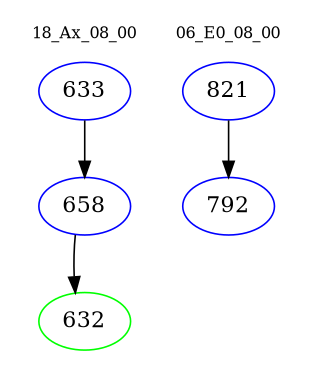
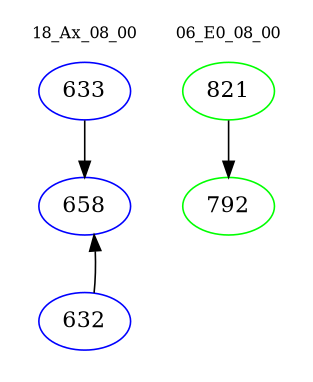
  digraph {
    node [color=blue]
    edge [color=black]
    n1 [label=633]
-   n2 [color=green label=632]
+   n2 [label=632]
    n3 [label=658]
-   n4 [label=821]
-   n5 [label=792]
+   n4 [color=green label=821]
+   n5 [color=green label=792]
    subgraph cluster_1 {
      color=white
      fontsize=10
      label="18_Ax_08_00"
      n1
      n2
      n3
    }
    subgraph cluster_2 {
      color=white
      fontsize=10
      label="06_E0_08_00"
      n4
      n5
    }
    n1 -> n3
-   n3 -> n2
+   n2 -> n3
    n4 -> n5
  }
